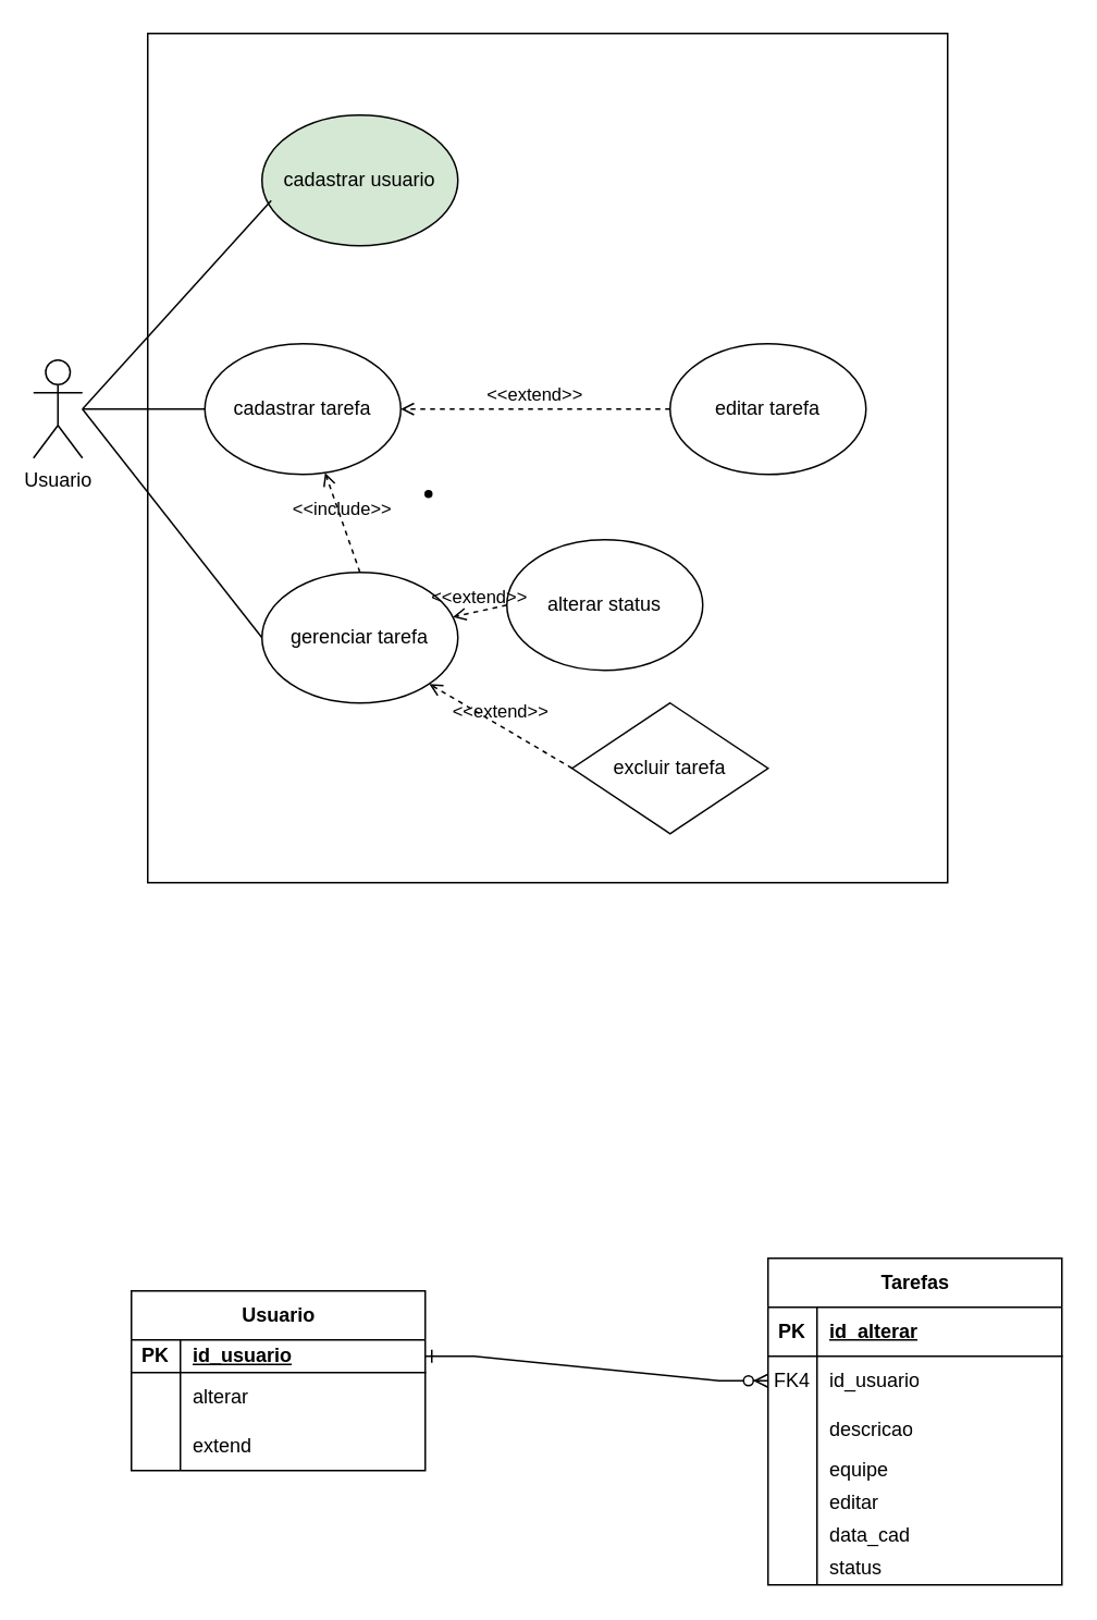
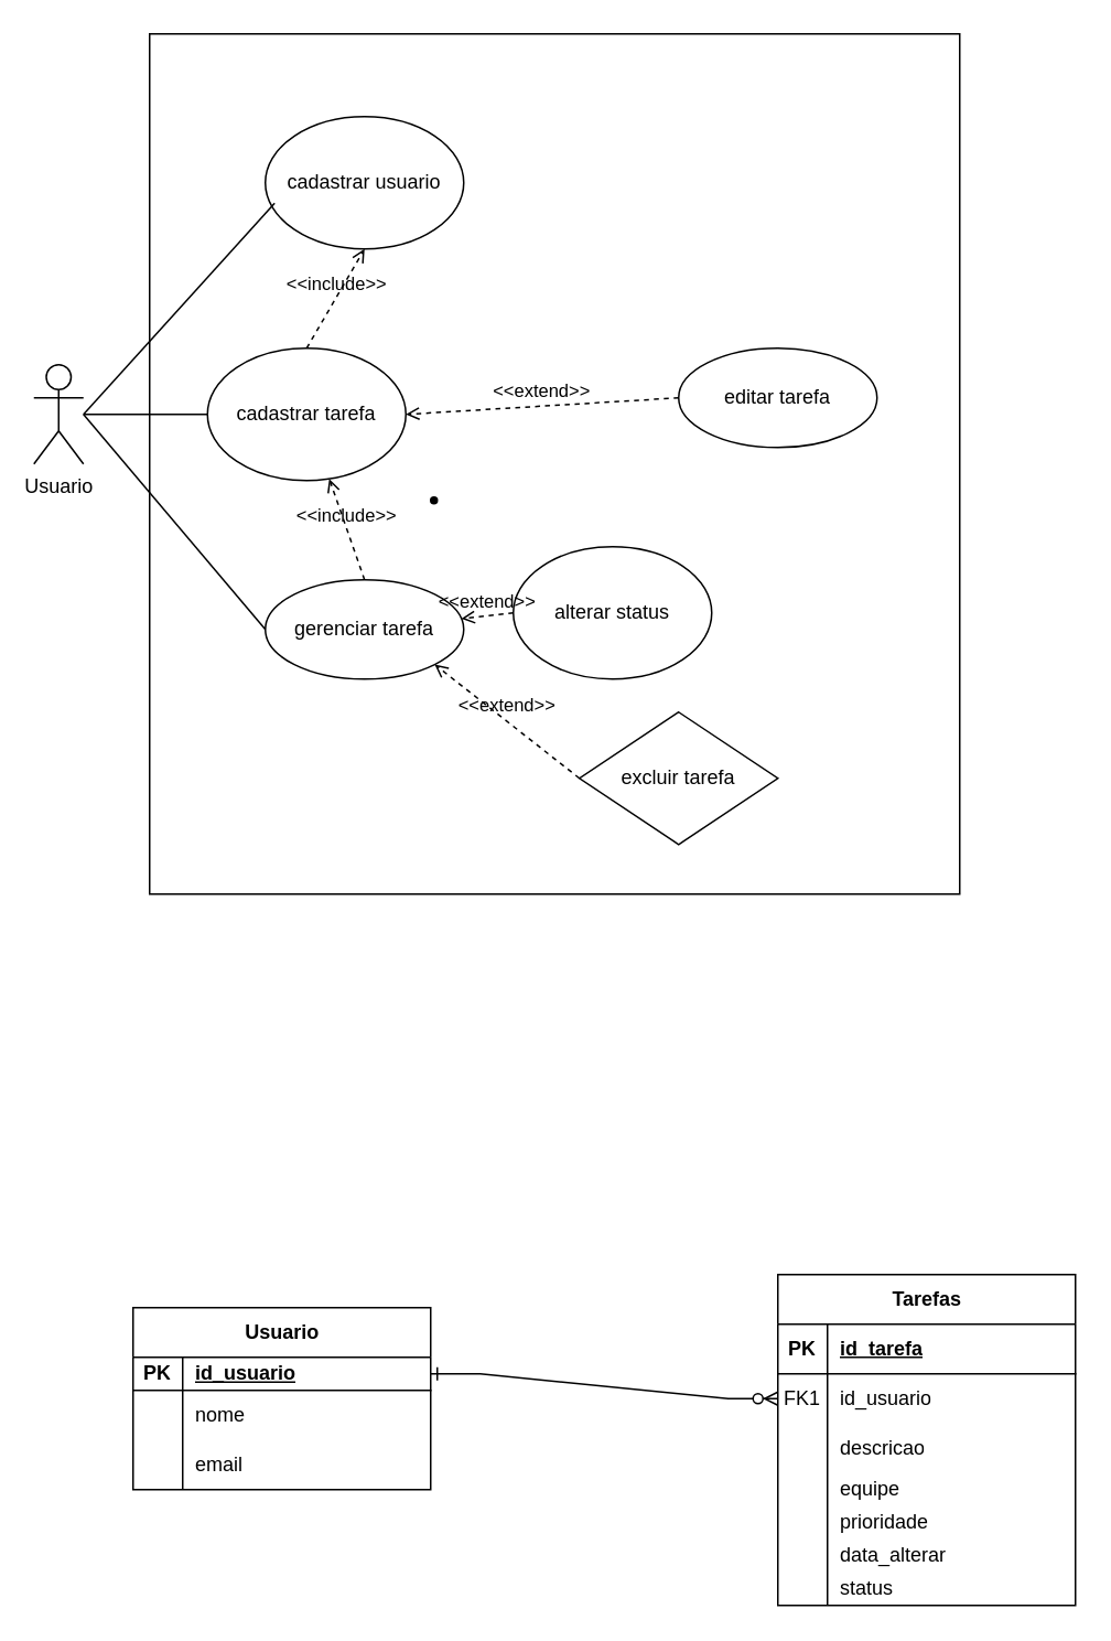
  <mxCell id="0" />
  <mxCell id="1" parent="0" />
  <mxCell id="2" value="" style="rounded=0;whiteSpace=wrap;html=1;" vertex="1" parent="1"><mxGeometry x="90" y="20" width="490" height="520" as="geometry" /></mxCell>
  <mxCell id="3" value="Usuario" style="shape=umlActor;verticalLabelPosition=bottom;verticalAlign=top;html=1;outlineConnect=0;" vertex="1" parent="1"><mxGeometry x="20" y="220" width="30" height="60" as="geometry" /></mxCell>
- <mxCell id="4" value="cadastrar usuario" style="ellipse;whiteSpace=wrap;html=1;fillColor=#d5e8d4;" vertex="1" parent="1"><mxGeometry x="160" y="70" width="120" height="80" as="geometry" /></mxCell>
+ <mxCell id="4" value="cadastrar usuario" style="ellipse;whiteSpace=wrap;html=1;" vertex="1" parent="1"><mxGeometry x="160" y="70" width="120" height="80" as="geometry" /></mxCell>
  <mxCell id="5" value="cadastrar tarefa" style="ellipse;whiteSpace=wrap;html=1;" vertex="1" parent="1"><mxGeometry x="125" y="210" width="120" height="80" as="geometry" /></mxCell>
- <mxCell id="6" value="gerenciar tarefa" style="ellipse;whiteSpace=wrap;html=1;" vertex="1" parent="1"><mxGeometry x="160" y="350" width="120" height="80" as="geometry" /></mxCell>
- <mxCell id="7" value="editar tarefa" style="ellipse;whiteSpace=wrap;html=1;" vertex="1" parent="1"><mxGeometry x="410" y="210" width="120" height="80" as="geometry" /></mxCell>
+ <mxCell id="6" value="gerenciar tarefa" style="ellipse;whiteSpace=wrap;html=1;" vertex="1" parent="1"><mxGeometry x="160" y="350" width="120" height="60" as="geometry" /></mxCell>
+ <mxCell id="7" value="editar tarefa" style="ellipse;whiteSpace=wrap;html=1;" vertex="1" parent="1"><mxGeometry x="410" y="210" width="120" height="60" as="geometry" /></mxCell>
  <mxCell id="8" value="alterar status" style="ellipse;whiteSpace=wrap;html=1;" vertex="1" parent="1"><mxGeometry x="310" y="330" width="120" height="80" as="geometry" /></mxCell>
  <mxCell id="9" value="excluir tarefa" style="rhombus;whiteSpace=wrap;html=1;" vertex="1" parent="1"><mxGeometry x="350" y="430" width="120" height="80" as="geometry" /></mxCell>
  <mxCell id="10" value="" style="endArrow=none;html=1;rounded=0;endFill=0;" edge="1" parent="1" target="5"><mxGeometry width="50" height="50" relative="1" as="geometry"><mxPoint x="50" y="250" as="sourcePoint" /><mxPoint x="410" y="330" as="targetPoint" /></mxGeometry></mxCell>
  <mxCell id="11" value="" style="endArrow=none;html=1;rounded=0;entryX=0;entryY=0.5;entryDx=0;entryDy=0;endFill=0;" edge="1" parent="1" target="6"><mxGeometry width="50" height="50" relative="1" as="geometry"><mxPoint x="50" y="250" as="sourcePoint" /><mxPoint x="171" y="246" as="targetPoint" /></mxGeometry></mxCell>
  <mxCell id="12" value="" style="endArrow=none;html=1;rounded=0;entryX=0.047;entryY=0.655;entryDx=0;entryDy=0;entryPerimeter=0;endFill=0;" edge="1" parent="1" target="4"><mxGeometry width="50" height="50" relative="1" as="geometry"><mxPoint x="50" y="250" as="sourcePoint" /><mxPoint x="181" y="256" as="targetPoint" /></mxGeometry></mxCell>
+ <mxCell id="13" value="&amp;lt;&amp;lt;include&amp;gt;&amp;gt;" style="html=1;verticalAlign=bottom;labelBackgroundColor=none;endArrow=open;endFill=0;dashed=1;rounded=0;exitX=0.5;exitY=0;exitDx=0;exitDy=0;entryX=0.5;entryY=1;entryDx=0;entryDy=0;" edge="1" parent="1" source="5" target="4"><mxGeometry width="160" relative="1" as="geometry"><mxPoint x="270" y="300" as="sourcePoint" /><mxPoint x="430" y="300" as="targetPoint" /></mxGeometry></mxCell>
  <mxCell id="14" value="&amp;lt;&amp;lt;include&amp;gt;&amp;gt;" style="html=1;verticalAlign=bottom;labelBackgroundColor=none;endArrow=open;endFill=0;dashed=1;rounded=0;exitX=0.5;exitY=0;exitDx=0;exitDy=0;" edge="1" parent="1" source="6" target="5"><mxGeometry width="160" relative="1" as="geometry"><mxPoint x="270" y="300" as="sourcePoint" /><mxPoint x="430" y="300" as="targetPoint" /></mxGeometry></mxCell>
  <mxCell id="15" value="&amp;lt;&amp;lt;extend&amp;gt;&amp;gt;" style="html=1;verticalAlign=bottom;labelBackgroundColor=none;endArrow=open;endFill=0;dashed=1;rounded=0;exitX=0;exitY=0.5;exitDx=0;exitDy=0;entryX=1;entryY=0.5;entryDx=0;entryDy=0;" edge="1" parent="1" source="7" target="5"><mxGeometry width="160" relative="1" as="geometry"><mxPoint x="270" y="300" as="sourcePoint" /><mxPoint x="430" y="300" as="targetPoint" /></mxGeometry></mxCell>
  <mxCell id="16" value="&amp;lt;&amp;lt;extend&amp;gt;&amp;gt;" style="html=1;verticalAlign=bottom;labelBackgroundColor=none;endArrow=open;endFill=0;dashed=1;rounded=0;exitX=0;exitY=0.5;exitDx=0;exitDy=0;" edge="1" parent="1" source="8" target="6"><mxGeometry width="160" relative="1" as="geometry"><mxPoint x="270" y="300" as="sourcePoint" /><mxPoint x="430" y="300" as="targetPoint" /></mxGeometry></mxCell>
  <mxCell id="17" value="&amp;lt;&amp;lt;extend&amp;gt;&amp;gt;" style="html=1;verticalAlign=bottom;labelBackgroundColor=none;endArrow=open;endFill=0;dashed=1;rounded=0;exitX=0;exitY=0.5;exitDx=0;exitDy=0;entryX=1;entryY=1;entryDx=0;entryDy=0;" edge="1" parent="1" source="9" target="6"><mxGeometry width="160" relative="1" as="geometry"><mxPoint x="270" y="300" as="sourcePoint" /><mxPoint x="430" y="300" as="targetPoint" /></mxGeometry></mxCell>
  <mxCell id="18" value="" style="ellipse;html=1;fillColor=strokeColor;" vertex="1" parent="1"><mxGeometry x="260" y="300" width="4" height="4" as="geometry" /></mxCell>
  <mxCell id="19" value="Usuario" style="shape=table;startSize=30;container=1;collapsible=1;childLayout=tableLayout;fixedRows=1;rowLines=0;fontStyle=1;align=center;resizeLast=1;html=1;" vertex="1" parent="1"><mxGeometry x="80" y="790" width="180" height="110" as="geometry" /></mxCell>
  <mxCell id="20" value="" style="shape=tableRow;horizontal=0;startSize=0;swimlaneHead=0;swimlaneBody=0;fillColor=none;collapsible=0;dropTarget=0;points=[[0,0.5],[1,0.5]];portConstraint=eastwest;top=0;left=0;right=0;bottom=1;" vertex="1" parent="19"><mxGeometry y="30" width="180" height="20" as="geometry" /></mxCell>
  <mxCell id="21" value="PK" style="shape=partialRectangle;connectable=0;fillColor=none;top=0;left=0;bottom=0;right=0;fontStyle=1;overflow=hidden;whiteSpace=wrap;html=1;" vertex="1" parent="20"><mxGeometry width="30" height="20" as="geometry"><mxRectangle width="30" height="20" as="alternateBounds" /></mxGeometry></mxCell>
  <mxCell id="22" value="id_usuario" style="shape=partialRectangle;connectable=0;fillColor=none;top=0;left=0;bottom=0;right=0;align=left;spacingLeft=6;fontStyle=5;overflow=hidden;whiteSpace=wrap;html=1;" vertex="1" parent="20"><mxGeometry x="30" width="150" height="20" as="geometry"><mxRectangle width="150" height="20" as="alternateBounds" /></mxGeometry></mxCell>
  <mxCell id="23" value="" style="shape=tableRow;horizontal=0;startSize=0;swimlaneHead=0;swimlaneBody=0;fillColor=none;collapsible=0;dropTarget=0;points=[[0,0.5],[1,0.5]];portConstraint=eastwest;top=0;left=0;right=0;bottom=0;" vertex="1" parent="19"><mxGeometry y="50" width="180" height="30" as="geometry" /></mxCell>
  <mxCell id="24" value="" style="shape=partialRectangle;connectable=0;fillColor=none;top=0;left=0;bottom=0;right=0;editable=1;overflow=hidden;whiteSpace=wrap;html=1;" vertex="1" parent="23"><mxGeometry width="30" height="30" as="geometry"><mxRectangle width="30" height="30" as="alternateBounds" /></mxGeometry></mxCell>
- <mxCell id="25" value="alterar" style="shape=partialRectangle;connectable=0;fillColor=none;top=0;left=0;bottom=0;right=0;align=left;spacingLeft=6;overflow=hidden;whiteSpace=wrap;html=1;" vertex="1" parent="23"><mxGeometry x="30" width="150" height="30" as="geometry"><mxRectangle width="150" height="30" as="alternateBounds" /></mxGeometry></mxCell>
+ <mxCell id="25" value="nome" style="shape=partialRectangle;connectable=0;fillColor=none;top=0;left=0;bottom=0;right=0;align=left;spacingLeft=6;overflow=hidden;whiteSpace=wrap;html=1;" vertex="1" parent="23"><mxGeometry x="30" width="150" height="30" as="geometry"><mxRectangle width="150" height="30" as="alternateBounds" /></mxGeometry></mxCell>
  <mxCell id="26" value="" style="shape=tableRow;horizontal=0;startSize=0;swimlaneHead=0;swimlaneBody=0;fillColor=none;collapsible=0;dropTarget=0;points=[[0,0.5],[1,0.5]];portConstraint=eastwest;top=0;left=0;right=0;bottom=0;" vertex="1" parent="19"><mxGeometry y="80" width="180" height="30" as="geometry" /></mxCell>
  <mxCell id="27" value="" style="shape=partialRectangle;connectable=0;fillColor=none;top=0;left=0;bottom=0;right=0;editable=1;overflow=hidden;whiteSpace=wrap;html=1;" vertex="1" parent="26"><mxGeometry width="30" height="30" as="geometry"><mxRectangle width="30" height="30" as="alternateBounds" /></mxGeometry></mxCell>
- <mxCell id="28" value="extend" style="shape=partialRectangle;connectable=0;fillColor=none;top=0;left=0;bottom=0;right=0;align=left;spacingLeft=6;overflow=hidden;whiteSpace=wrap;html=1;" vertex="1" parent="26"><mxGeometry x="30" width="150" height="30" as="geometry"><mxRectangle width="150" height="30" as="alternateBounds" /></mxGeometry></mxCell>
+ <mxCell id="28" value="email" style="shape=partialRectangle;connectable=0;fillColor=none;top=0;left=0;bottom=0;right=0;align=left;spacingLeft=6;overflow=hidden;whiteSpace=wrap;html=1;" vertex="1" parent="26"><mxGeometry x="30" width="150" height="30" as="geometry"><mxRectangle width="150" height="30" as="alternateBounds" /></mxGeometry></mxCell>
  <mxCell id="29" value="Tarefas" style="shape=table;startSize=30;container=1;collapsible=1;childLayout=tableLayout;fixedRows=1;rowLines=0;fontStyle=1;align=center;resizeLast=1;html=1;" vertex="1" parent="1"><mxGeometry x="470" y="770" width="180" height="200" as="geometry"><mxRectangle x="500" y="800" width="80" height="30" as="alternateBounds" /></mxGeometry></mxCell>
  <mxCell id="30" value="" style="shape=tableRow;horizontal=0;startSize=0;swimlaneHead=0;swimlaneBody=0;fillColor=none;collapsible=0;dropTarget=0;points=[[0,0.5],[1,0.5]];portConstraint=eastwest;top=0;left=0;right=0;bottom=1;" vertex="1" parent="29"><mxGeometry y="30" width="180" height="30" as="geometry" /></mxCell>
  <mxCell id="31" value="PK" style="shape=partialRectangle;connectable=0;fillColor=none;top=0;left=0;bottom=0;right=0;fontStyle=1;overflow=hidden;whiteSpace=wrap;html=1;" vertex="1" parent="30"><mxGeometry width="30" height="30" as="geometry"><mxRectangle width="30" height="30" as="alternateBounds" /></mxGeometry></mxCell>
- <mxCell id="32" value="id_alterar" style="shape=partialRectangle;connectable=0;fillColor=none;top=0;left=0;bottom=0;right=0;align=left;spacingLeft=6;fontStyle=5;overflow=hidden;whiteSpace=wrap;html=1;" vertex="1" parent="30"><mxGeometry x="30" width="150" height="30" as="geometry"><mxRectangle width="150" height="30" as="alternateBounds" /></mxGeometry></mxCell>
+ <mxCell id="32" value="id_tarefa" style="shape=partialRectangle;connectable=0;fillColor=none;top=0;left=0;bottom=0;right=0;align=left;spacingLeft=6;fontStyle=5;overflow=hidden;whiteSpace=wrap;html=1;" vertex="1" parent="30"><mxGeometry x="30" width="150" height="30" as="geometry"><mxRectangle width="150" height="30" as="alternateBounds" /></mxGeometry></mxCell>
  <mxCell id="33" value="" style="shape=tableRow;horizontal=0;startSize=0;swimlaneHead=0;swimlaneBody=0;fillColor=none;collapsible=0;dropTarget=0;points=[[0,0.5],[1,0.5]];portConstraint=eastwest;top=0;left=0;right=0;bottom=0;" vertex="1" parent="29"><mxGeometry y="60" width="180" height="30" as="geometry" /></mxCell>
- <mxCell id="34" value="FK4" style="shape=partialRectangle;connectable=0;fillColor=none;top=0;left=0;bottom=0;right=0;editable=1;overflow=hidden;whiteSpace=wrap;html=1;" vertex="1" parent="33"><mxGeometry width="30" height="30" as="geometry"><mxRectangle width="30" height="30" as="alternateBounds" /></mxGeometry></mxCell>
+ <mxCell id="34" value="FK1" style="shape=partialRectangle;connectable=0;fillColor=none;top=0;left=0;bottom=0;right=0;editable=1;overflow=hidden;whiteSpace=wrap;html=1;" vertex="1" parent="33"><mxGeometry width="30" height="30" as="geometry"><mxRectangle width="30" height="30" as="alternateBounds" /></mxGeometry></mxCell>
  <mxCell id="35" value="id_usuario" style="shape=partialRectangle;connectable=0;fillColor=none;top=0;left=0;bottom=0;right=0;align=left;spacingLeft=6;overflow=hidden;whiteSpace=wrap;html=1;" vertex="1" parent="33"><mxGeometry x="30" width="150" height="30" as="geometry"><mxRectangle width="150" height="30" as="alternateBounds" /></mxGeometry></mxCell>
  <mxCell id="36" value="" style="shape=tableRow;horizontal=0;startSize=0;swimlaneHead=0;swimlaneBody=0;fillColor=none;collapsible=0;dropTarget=0;points=[[0,0.5],[1,0.5]];portConstraint=eastwest;top=0;left=0;right=0;bottom=0;" vertex="1" parent="29"><mxGeometry y="90" width="180" height="30" as="geometry" /></mxCell>
  <mxCell id="37" value="" style="shape=partialRectangle;connectable=0;fillColor=none;top=0;left=0;bottom=0;right=0;editable=1;overflow=hidden;whiteSpace=wrap;html=1;" vertex="1" parent="36"><mxGeometry width="30" height="30" as="geometry"><mxRectangle width="30" height="30" as="alternateBounds" /></mxGeometry></mxCell>
  <mxCell id="38" value="descricao" style="shape=partialRectangle;connectable=0;fillColor=none;top=0;left=0;bottom=0;right=0;align=left;spacingLeft=6;overflow=hidden;whiteSpace=wrap;html=1;" vertex="1" parent="36"><mxGeometry x="30" width="150" height="30" as="geometry"><mxRectangle width="150" height="30" as="alternateBounds" /></mxGeometry></mxCell>
  <mxCell id="39" value="" style="shape=tableRow;horizontal=0;startSize=0;swimlaneHead=0;swimlaneBody=0;fillColor=none;collapsible=0;dropTarget=0;points=[[0,0.5],[1,0.5]];portConstraint=eastwest;top=0;left=0;right=0;bottom=0;" vertex="1" parent="29"><mxGeometry y="120" width="180" height="20" as="geometry" /></mxCell>
  <mxCell id="40" value="" style="shape=partialRectangle;connectable=0;fillColor=none;top=0;left=0;bottom=0;right=0;editable=1;overflow=hidden;whiteSpace=wrap;html=1;" vertex="1" parent="39"><mxGeometry width="30" height="20" as="geometry"><mxRectangle width="30" height="20" as="alternateBounds" /></mxGeometry></mxCell>
  <mxCell id="41" value="equipe" style="shape=partialRectangle;connectable=0;fillColor=none;top=0;left=0;bottom=0;right=0;align=left;spacingLeft=6;overflow=hidden;whiteSpace=wrap;html=1;" vertex="1" parent="39"><mxGeometry x="30" width="150" height="20" as="geometry"><mxRectangle width="150" height="20" as="alternateBounds" /></mxGeometry></mxCell>
  <mxCell id="42" value="" style="shape=tableRow;horizontal=0;startSize=0;swimlaneHead=0;swimlaneBody=0;fillColor=none;collapsible=0;dropTarget=0;points=[[0,0.5],[1,0.5]];portConstraint=eastwest;top=0;left=0;right=0;bottom=0;" vertex="1" parent="29"><mxGeometry y="140" width="180" height="20" as="geometry" /></mxCell>
  <mxCell id="43" value="" style="shape=partialRectangle;connectable=0;fillColor=none;top=0;left=0;bottom=0;right=0;editable=1;overflow=hidden;whiteSpace=wrap;html=1;" vertex="1" parent="42"><mxGeometry width="30" height="20" as="geometry"><mxRectangle width="30" height="20" as="alternateBounds" /></mxGeometry></mxCell>
- <mxCell id="44" value="editar" style="shape=partialRectangle;connectable=0;fillColor=none;top=0;left=0;bottom=0;right=0;align=left;spacingLeft=6;overflow=hidden;whiteSpace=wrap;html=1;" vertex="1" parent="42"><mxGeometry x="30" width="150" height="20" as="geometry"><mxRectangle width="150" height="20" as="alternateBounds" /></mxGeometry></mxCell>
+ <mxCell id="44" value="prioridade" style="shape=partialRectangle;connectable=0;fillColor=none;top=0;left=0;bottom=0;right=0;align=left;spacingLeft=6;overflow=hidden;whiteSpace=wrap;html=1;" vertex="1" parent="42"><mxGeometry x="30" width="150" height="20" as="geometry"><mxRectangle width="150" height="20" as="alternateBounds" /></mxGeometry></mxCell>
  <mxCell id="45" value="" style="shape=tableRow;horizontal=0;startSize=0;swimlaneHead=0;swimlaneBody=0;fillColor=none;collapsible=0;dropTarget=0;points=[[0,0.5],[1,0.5]];portConstraint=eastwest;top=0;left=0;right=0;bottom=0;" vertex="1" parent="29"><mxGeometry y="160" width="180" height="20" as="geometry" /></mxCell>
  <mxCell id="46" value="" style="shape=partialRectangle;connectable=0;fillColor=none;top=0;left=0;bottom=0;right=0;editable=1;overflow=hidden;whiteSpace=wrap;html=1;" vertex="1" parent="45"><mxGeometry width="30" height="20" as="geometry"><mxRectangle width="30" height="20" as="alternateBounds" /></mxGeometry></mxCell>
- <mxCell id="47" value="data_cad" style="shape=partialRectangle;connectable=0;fillColor=none;top=0;left=0;bottom=0;right=0;align=left;spacingLeft=6;overflow=hidden;whiteSpace=wrap;html=1;" vertex="1" parent="45"><mxGeometry x="30" width="150" height="20" as="geometry"><mxRectangle width="150" height="20" as="alternateBounds" /></mxGeometry></mxCell>
+ <mxCell id="47" value="data_alterar" style="shape=partialRectangle;connectable=0;fillColor=none;top=0;left=0;bottom=0;right=0;align=left;spacingLeft=6;overflow=hidden;whiteSpace=wrap;html=1;" vertex="1" parent="45"><mxGeometry x="30" width="150" height="20" as="geometry"><mxRectangle width="150" height="20" as="alternateBounds" /></mxGeometry></mxCell>
  <mxCell id="48" value="" style="shape=tableRow;horizontal=0;startSize=0;swimlaneHead=0;swimlaneBody=0;fillColor=none;collapsible=0;dropTarget=0;points=[[0,0.5],[1,0.5]];portConstraint=eastwest;top=0;left=0;right=0;bottom=0;" vertex="1" parent="29"><mxGeometry y="180" width="180" height="20" as="geometry" /></mxCell>
  <mxCell id="49" value="" style="shape=partialRectangle;connectable=0;fillColor=none;top=0;left=0;bottom=0;right=0;editable=1;overflow=hidden;whiteSpace=wrap;html=1;" vertex="1" parent="48"><mxGeometry width="30" height="20" as="geometry"><mxRectangle width="30" height="20" as="alternateBounds" /></mxGeometry></mxCell>
  <mxCell id="50" value="status" style="shape=partialRectangle;connectable=0;fillColor=none;top=0;left=0;bottom=0;right=0;align=left;spacingLeft=6;overflow=hidden;whiteSpace=wrap;html=1;" vertex="1" parent="48"><mxGeometry x="30" width="150" height="20" as="geometry"><mxRectangle width="150" height="20" as="alternateBounds" /></mxGeometry></mxCell>
  <mxCell id="51" value="" style="edgeStyle=entityRelationEdgeStyle;fontSize=12;html=1;endArrow=ERzeroToMany;startArrow=ERone;rounded=0;exitX=1;exitY=0.5;exitDx=0;exitDy=0;startFill=0;entryX=0;entryY=0.5;entryDx=0;entryDy=0;" edge="1" parent="1" source="20" target="33"><mxGeometry width="100" height="100" relative="1" as="geometry"><mxPoint x="300" y="940" as="sourcePoint" /><mxPoint x="400" y="840" as="targetPoint" /><Array as="points"><mxPoint x="259" y="830" /></Array></mxGeometry></mxCell>
